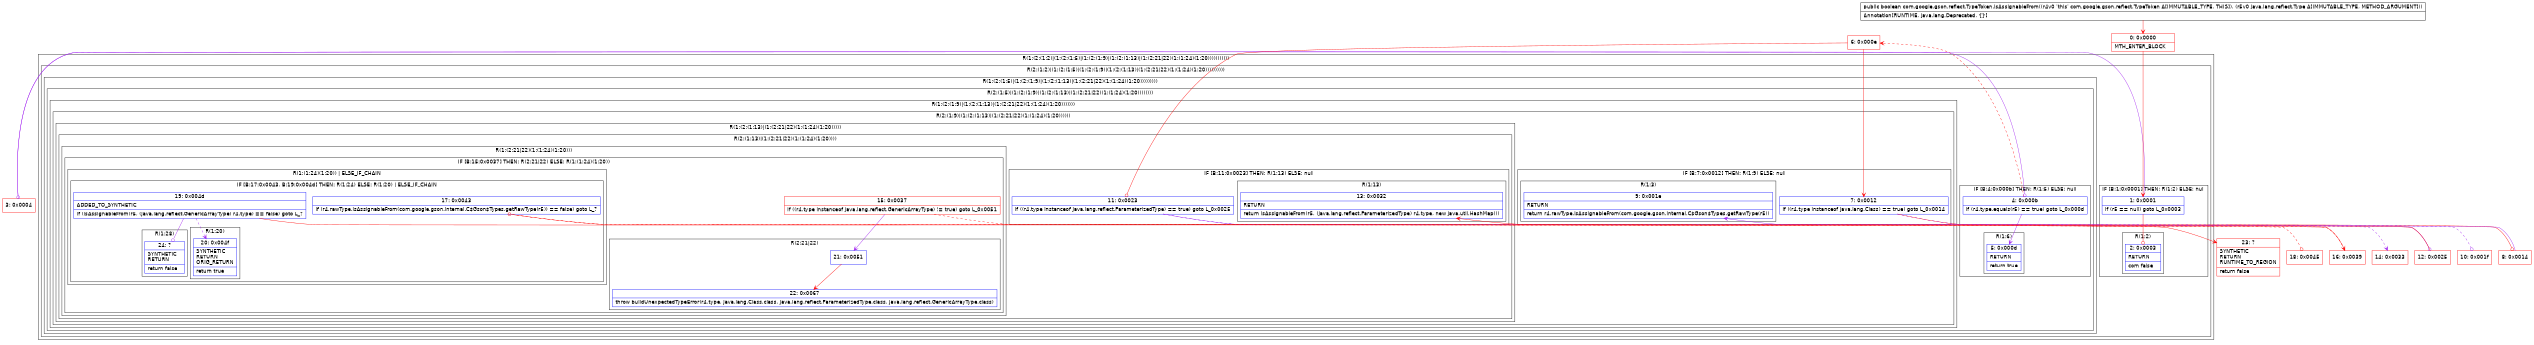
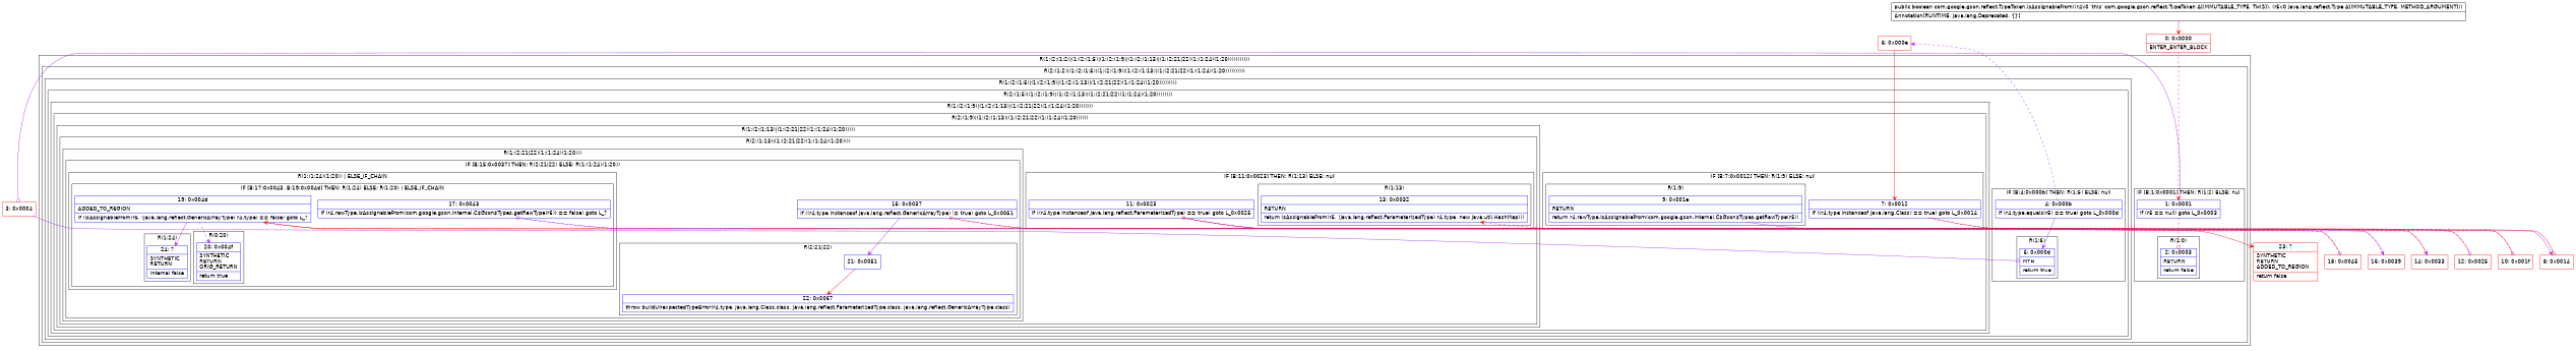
  digraph {
    fontname="DejaVu Sans"
    node [color=blue fontname="DejaVu Sans" shape=record]
    edge [arrowhead=vee color=red fontname="DejaVu Sans"]
-   n1 [label="{2\:\ 0x0003|RETURN\l|com false\l}"]
+   n1 [label="{2\:\ 0x0003|RETURN\l|return false\l}"]
    n2 [label="{1\:\ 0x0001|if (r5 == null) goto L_0x0003\l}"]
-   n3 [label="{5\:\ 0x000d|RETURN\l|return true\l}"]
+   n3 [label="{5\:\ 0x000d|MTH\l|return true\l}"]
    n4 [label="{4\:\ 0x000b|if (r4.type.equals(r5) == true) goto L_0x000d\l}"]
    n5 [label="{9\:\ 0x001e|RETURN\l|return r4.rawType.isAssignableFrom(com.google.gson.internal.C$Gson$Types.getRawType(r5))\l}"]
    n6 [label="{7\:\ 0x0012|if ((r4.type instanceof java.lang.Class) == true) goto L_0x0014\l}"]
    n7 [label="{13\:\ 0x0032|RETURN\l|return isAssignableFrom(r5, (java.lang.reflect.ParameterizedType) r4.type, new java.util.HashMap())\l}"]
    n8 [label="{11\:\ 0x0023|if ((r4.type instanceof java.lang.reflect.ParameterizedType) == true) goto L_0x0025\l}"]
    n9 [label="{21\:\ 0x0051}"]
    n10 [label="{22\:\ 0x0067|throw buildUnexpectedTypeError(r4.type, java.lang.Class.class, java.lang.reflect.ParameterizedType.class, java.lang.reflect.GenericArrayType.class)\l}"]
-   n11 [label="{24\:\ ?|SYNTHETIC\lRETURN\l|return false\l}"]
+   n11 [label="{24\:\ ?|SYNTHETIC\lRETURN\l|internal false\l}"]
    n12 [label="{20\:\ 0x004f|SYNTHETIC\lRETURN\lORIG_RETURN\l|return true\l}"]
    n13 [label="{17\:\ 0x0043|if (r4.rawType.isAssignableFrom(com.google.gson.internal.C$Gson$Types.getRawType(r5)) == false) goto L_?\l}"]
-   n14 [label="{19\:\ 0x004d|ADDED_TO_SYNTHETIC\l|if (isAssignableFrom(r5, (java.lang.reflect.GenericArrayType) r4.type) == false) goto L_?\l}"]
-   n15 [color=red label="{15\:\ 0x0037|if ((r4.type instanceof java.lang.reflect.GenericArrayType) != true) goto L_0x0051\l}"]
+   n14 [label="{19\:\ 0x004d|ADDED_TO_REGION\l|if (isAssignableFrom(r5, (java.lang.reflect.GenericArrayType) r4.type) == false) goto L_?\l}"]
+   n15 [label="{15\:\ 0x0037|if ((r4.type instanceof java.lang.reflect.GenericArrayType) != true) goto L_0x0051\l}"]
    n16 [color=red label="{3\:\ 0x0004}"]
    n17 [color=red label="{6\:\ 0x000e}"]
    n18 [color=red label="{8\:\ 0x0014}"]
    n19 [color=red label="{10\:\ 0x001f}"]
    n20 [color=red label="{12\:\ 0x0025}"]
    n21 [color=red label="{14\:\ 0x0033}"]
    n22 [color=red label="{18\:\ 0x0045}"]
-   n23 [color=red label="{23\:\ ?|SYNTHETIC\lRETURN\lRUNTIME_TO_REGION\l|return false\l}"]
+   n23 [color=red label="{23\:\ ?|SYNTHETIC\lRETURN\lADDED_TO_REGION\l|return false\l}"]
    n24 [color=red label="{16\:\ 0x0039}"]
-   n25 [color=red label="{0\:\ 0x0000|MTH_ENTER_BLOCK\l}"]
+   n25 [color=red label="{0\:\ 0x0000|ENTER_ENTER_BLOCK\l}"]
    n26 [label="{public boolean com.google.gson.reflect.TypeToken.isAssignableFrom((r4v0 'this' com.google.gson.reflect.TypeToken A[IMMUTABLE_TYPE, THIS]), (r5v0 java.lang.reflect.Type A[IMMUTABLE_TYPE, METHOD_ARGUMENT]))  | Annotation[RUNTIME, java.lang.Deprecated, \{\}]\l}" color=""]
    subgraph cluster_1 {
      label="R(1:(2:(1:2)|(1:(2:(1:5)|(1:(2:(1:9)|(1:(2:(1:13)|(1:(2:21|22)(1:(1:24)(1:20)))))))))))"
      subgraph cluster_2 {
        label="R(2:(1:2)|(1:(2:(1:5)|(1:(2:(1:9)|(1:(2:(1:13)|(1:(2:21|22)(1:(1:24)(1:20))))))))))"
        subgraph cluster_3 {
          label="IF [B:1:0x0001] THEN: R(1:2) ELSE: null"
          n2
          subgraph cluster_4 {
-           label="R(1:2)"
+           label="R(1:0)"
            n1
          }
        }
        subgraph cluster_5 {
          label="R(1:(2:(1:5)|(1:(2:(1:9)|(1:(2:(1:13)|(1:(2:21|22)(1:(1:24)(1:20)))))))))"
          subgraph cluster_6 {
            label="R(2:(1:5)|(1:(2:(1:9)|(1:(2:(1:13)|(1:(2:21|22)(1:(1:24)(1:20))))))))"
            subgraph cluster_7 {
              label="IF [B:4:0x000b] THEN: R(1:5) ELSE: null"
              n4
              subgraph cluster_8 {
                label="R(1:6)"
                n3
              }
            }
            subgraph cluster_9 {
              label="R(1:(2:(1:9)|(1:(2:(1:13)|(1:(2:21|22)(1:(1:24)(1:20)))))))"
              subgraph cluster_10 {
                label="R(2:(1:9)|(1:(2:(1:13)|(1:(2:21|22)(1:(1:24)(1:20))))))"
                subgraph cluster_11 {
                  label="IF [B:7:0x0012] THEN: R(1:9) ELSE: null"
                  n6
                  subgraph cluster_12 {
-                   label="R(1:3)"
+                   label="R(1:9)"
                    n5
                  }
                }
                subgraph cluster_13 {
                  label="R(1:(2:(1:13)|(1:(2:21|22)(1:(1:24)(1:20)))))"
                  subgraph cluster_14 {
                    label="R(2:(1:13)|(1:(2:21|22)(1:(1:24)(1:20))))"
                    subgraph cluster_15 {
                      label="IF [B:11:0x0023] THEN: R(1:13) ELSE: null"
                      n8
                      subgraph cluster_16 {
                        label="R(1:13)"
                        n7
                      }
                    }
                    subgraph cluster_17 {
                      label="R(1:(2:21|22)(1:(1:24)(1:20)))"
                      subgraph cluster_18 {
                        label="IF [B:15:0x0037] THEN: R(2:21|22) ELSE: R(1:(1:24)(1:20))"
                        n15
                        subgraph cluster_19 {
                          label="R(2:21|22)"
                          n9
                          n10
                        }
                        subgraph cluster_20 {
                          label="R(1:(1:24)(1:20)) | ELSE_IF_CHAIN\l"
                          subgraph cluster_21 {
                            label="IF [B:17:0x0043, B:19:0x004d] THEN: R(1:24) ELSE: R(1:20) | ELSE_IF_CHAIN\l"
                            n13
                            n14
                            subgraph cluster_22 {
-                             label="R(1:28)"
+                             label="R(1:24)"
                              n11
                            }
                            subgraph cluster_23 {
-                             label="R(1:20)"
+                             label="R(0:20)"
                              n12
                            }
                          }
                        }
                      }
                    }
                  }
                }
              }
            }
          }
        }
      }
    }
-   n2 -> n1 [arrowhead=odot]
+   n2 -> n1 [arrowhead=odot style=dashed]
    n2 -> n16 [arrowhead=odot color=purple style=solid]
    n4 -> n3 [color=purple]
-   n4 -> n17 [style=dashed]
+   n4 -> n17 [color=purple style=dashed]
    n6 -> n18 [arrowhead=odot]
    n6 -> n19 [arrowhead=odot color=purple style=dashed]
    n8 -> n20 [arrowhead=odot color=purple]
    n8 -> n21 [color=purple style=dashed]
    n9 -> n10
-   n13 -> n22 [arrowhead=odot style=dashed]
-   n14 -> n11 [arrowhead=odot color=purple]
+   n13 -> n22 [arrowhead=odot color=purple style=dashed]
+   n14 -> n11 [color=purple]
    n14 -> n12 [color=purple style=dashed]
    n14 -> n23
    n15 -> n9 [color=purple]
-   n15 -> n24 [style=dashed]
-   n16 -> n4 [arrowhead=odot color=purple]
+   n15 -> n24 [color=purple style=dashed]
+   n16 -> n3 [arrowhead=odot color=purple]
    n17 -> n6
-   n18 -> n5 [color=purple]
-   n17 -> n8 [arrowhead=odot]
-   n20 -> n7
-   n24 -> n13 [arrowhead=odot]
-   n25 -> n2
+   n5 -> n18 [color=purple]
+   n19 -> n8 [arrowhead=odot]
+   n20 -> n7 [style=dashed]
+   n21 -> n15 [arrowhead=odot]
+   n22 -> n14
+   n24 -> n13 [arrowhead=odot color=purple]
+   n25 -> n2 [style=dashed]
    n26 -> n25
  }
